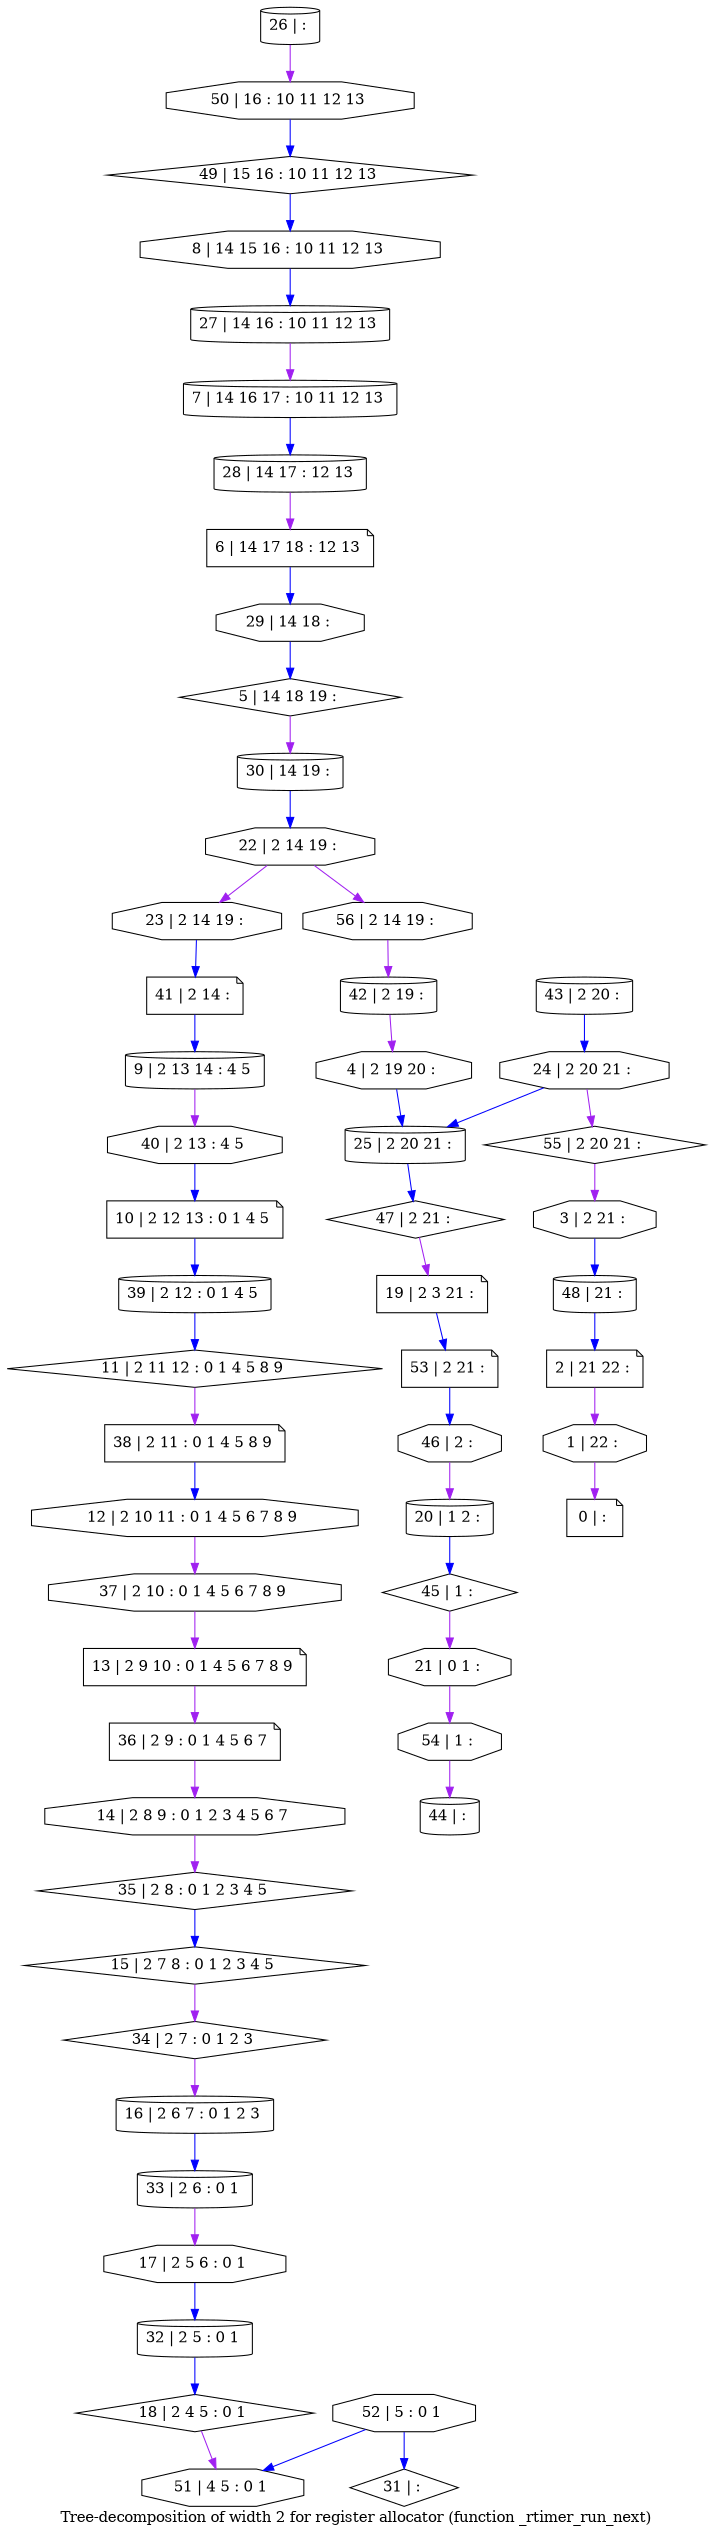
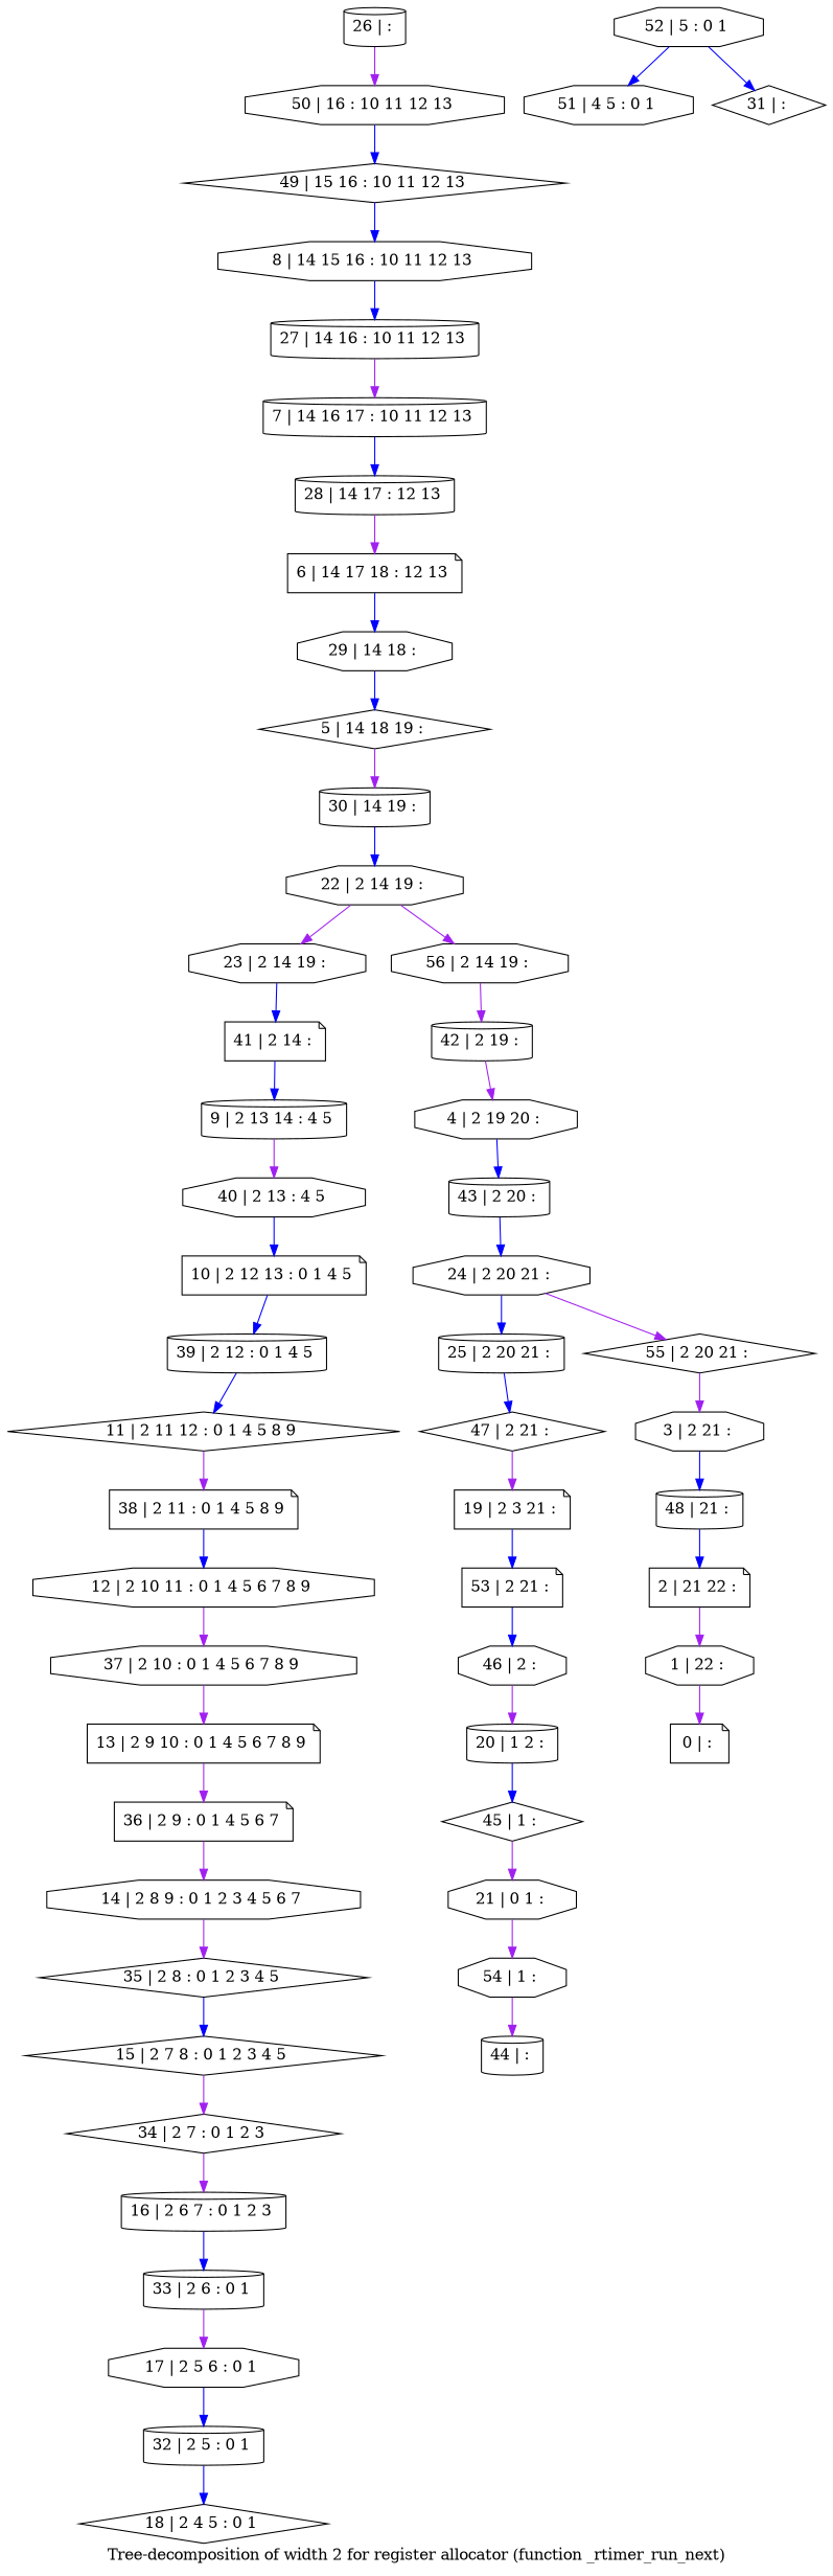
  digraph {
    label="Tree-decomposition of width 2 for register allocator (function _rtimer_run_next)"
    node [shape=octagon]
    edge [color=purple]
    n1 [label="0 | : " shape=note]
    n2 [label="1 | 22 : "]
    n3 [label="2 | 21 22 : " shape=note]
    n4 [label="3 | 2 21 : "]
    n5 [label="48 | 21 : " shape=cylinder]
    n6 [label="4 | 2 19 20 : "]
    n7 [label="43 | 2 20 : " shape=cylinder]
    n8 [label="24 | 2 20 21 : "]
    n9 [label="5 | 14 18 19 : " shape=diamond]
    n10 [label="30 | 14 19 : " shape=cylinder]
    n11 [label="22 | 2 14 19 : "]
    n12 [label="6 | 14 17 18 : 12 13 " shape=note]
    n13 [label="29 | 14 18 : "]
    n14 [label="7 | 14 16 17 : 10 11 12 13 " shape=cylinder]
    n15 [label="28 | 14 17 : 12 13 " shape=cylinder]
    n16 [label="8 | 14 15 16 : 10 11 12 13 "]
    n17 [label="27 | 14 16 : 10 11 12 13 " shape=cylinder]
    n18 [label="9 | 2 13 14 : 4 5 " shape=cylinder]
    n19 [label="40 | 2 13 : 4 5 "]
    n20 [label="10 | 2 12 13 : 0 1 4 5 " shape=note]
    n21 [label="39 | 2 12 : 0 1 4 5 " shape=cylinder]
    n22 [label="11 | 2 11 12 : 0 1 4 5 8 9 " shape=diamond]
    n23 [label="38 | 2 11 : 0 1 4 5 8 9 " shape=note]
    n24 [label="12 | 2 10 11 : 0 1 4 5 6 7 8 9 "]
    n25 [label="37 | 2 10 : 0 1 4 5 6 7 8 9 "]
    n26 [label="13 | 2 9 10 : 0 1 4 5 6 7 8 9 " shape=note]
    n27 [label="36 | 2 9 : 0 1 4 5 6 7 " shape=note]
    n28 [label="14 | 2 8 9 : 0 1 2 3 4 5 6 7 "]
    n29 [label="35 | 2 8 : 0 1 2 3 4 5 " shape=diamond]
    n30 [label="15 | 2 7 8 : 0 1 2 3 4 5 " shape=diamond]
    n31 [label="34 | 2 7 : 0 1 2 3 " shape=diamond]
    n32 [label="16 | 2 6 7 : 0 1 2 3 " shape=cylinder]
    n33 [label="33 | 2 6 : 0 1 " shape=cylinder]
    n34 [label="17 | 2 5 6 : 0 1 "]
    n35 [label="32 | 2 5 : 0 1 " shape=cylinder]
    n36 [label="18 | 2 4 5 : 0 1 " shape=diamond]
    n37 [label="51 | 4 5 : 0 1 "]
    n38 [label="19 | 2 3 21 : " shape=note]
    n39 [label="53 | 2 21 : " shape=note]
    n40 [label="46 | 2 : "]
    n41 [label="20 | 1 2 : " shape=cylinder]
    n42 [label="45 | 1 : " shape=diamond]
    n43 [label="21 | 0 1 : "]
    n44 [label="54 | 1 : "]
    n45 [label="44 | : " shape=cylinder]
    n46 [label="23 | 2 14 19 : "]
    n47 [label="56 | 2 14 19 : "]
    n48 [label="41 | 2 14 : " shape=note]
    n49 [label="42 | 2 19 : " shape=cylinder]
    n50 [label="25 | 2 20 21 : " shape=cylinder]
    n51 [label="55 | 2 20 21 : " shape=diamond]
    n52 [label="47 | 2 21 : " shape=diamond]
    n53 [label="26 | : " shape=cylinder]
    n54 [label="50 | 16 : 10 11 12 13 "]
    n55 [label="49 | 15 16 : 10 11 12 13 " shape=diamond]
    n56 [label="31 | : " shape=diamond]
    n57 [label="52 | 5 : 0 1 "]
    n2 -> n1
    n3 -> n2
    n4 -> n5 [color=blue]
    n5 -> n3 [color=blue]
-   n6 -> n50 [color=blue]
+   n6 -> n7 [color=blue]
    n7 -> n8 [color=blue]
    n8 -> n50 [color=blue]
    n8 -> n51
    n9 -> n10
    n10 -> n11 [color=blue]
    n11 -> n46
    n11 -> n47
    n12 -> n13 [color=blue]
    n13 -> n9 [color=blue]
    n14 -> n15 [color=blue]
    n15 -> n12
    n16 -> n17 [color=blue]
    n17 -> n14
    n18 -> n19
    n19 -> n20 [color=blue]
    n20 -> n21 [color=blue]
    n21 -> n22 [color=blue]
    n22 -> n23
    n23 -> n24 [color=blue]
    n24 -> n25
    n25 -> n26
    n26 -> n27
    n27 -> n28
    n28 -> n29
    n29 -> n30 [color=blue]
    n30 -> n31
    n31 -> n32
    n32 -> n33 [color=blue]
    n33 -> n34
    n34 -> n35 [color=blue]
    n35 -> n36 [color=blue]
-   n36 -> n37
    n38 -> n39 [color=blue]
    n39 -> n40 [color=blue]
    n40 -> n41
    n41 -> n42 [color=blue]
    n42 -> n43
    n43 -> n44
    n44 -> n45
    n46 -> n48 [color=blue]
    n47 -> n49
    n48 -> n18 [color=blue]
    n49 -> n6
    n50 -> n52 [color=blue]
    n51 -> n4
    n52 -> n38
    n53 -> n54
    n54 -> n55 [color=blue]
    n55 -> n16 [color=blue]
    n57 -> n37 [color=blue]
    n57 -> n56 [color=blue]
  }
